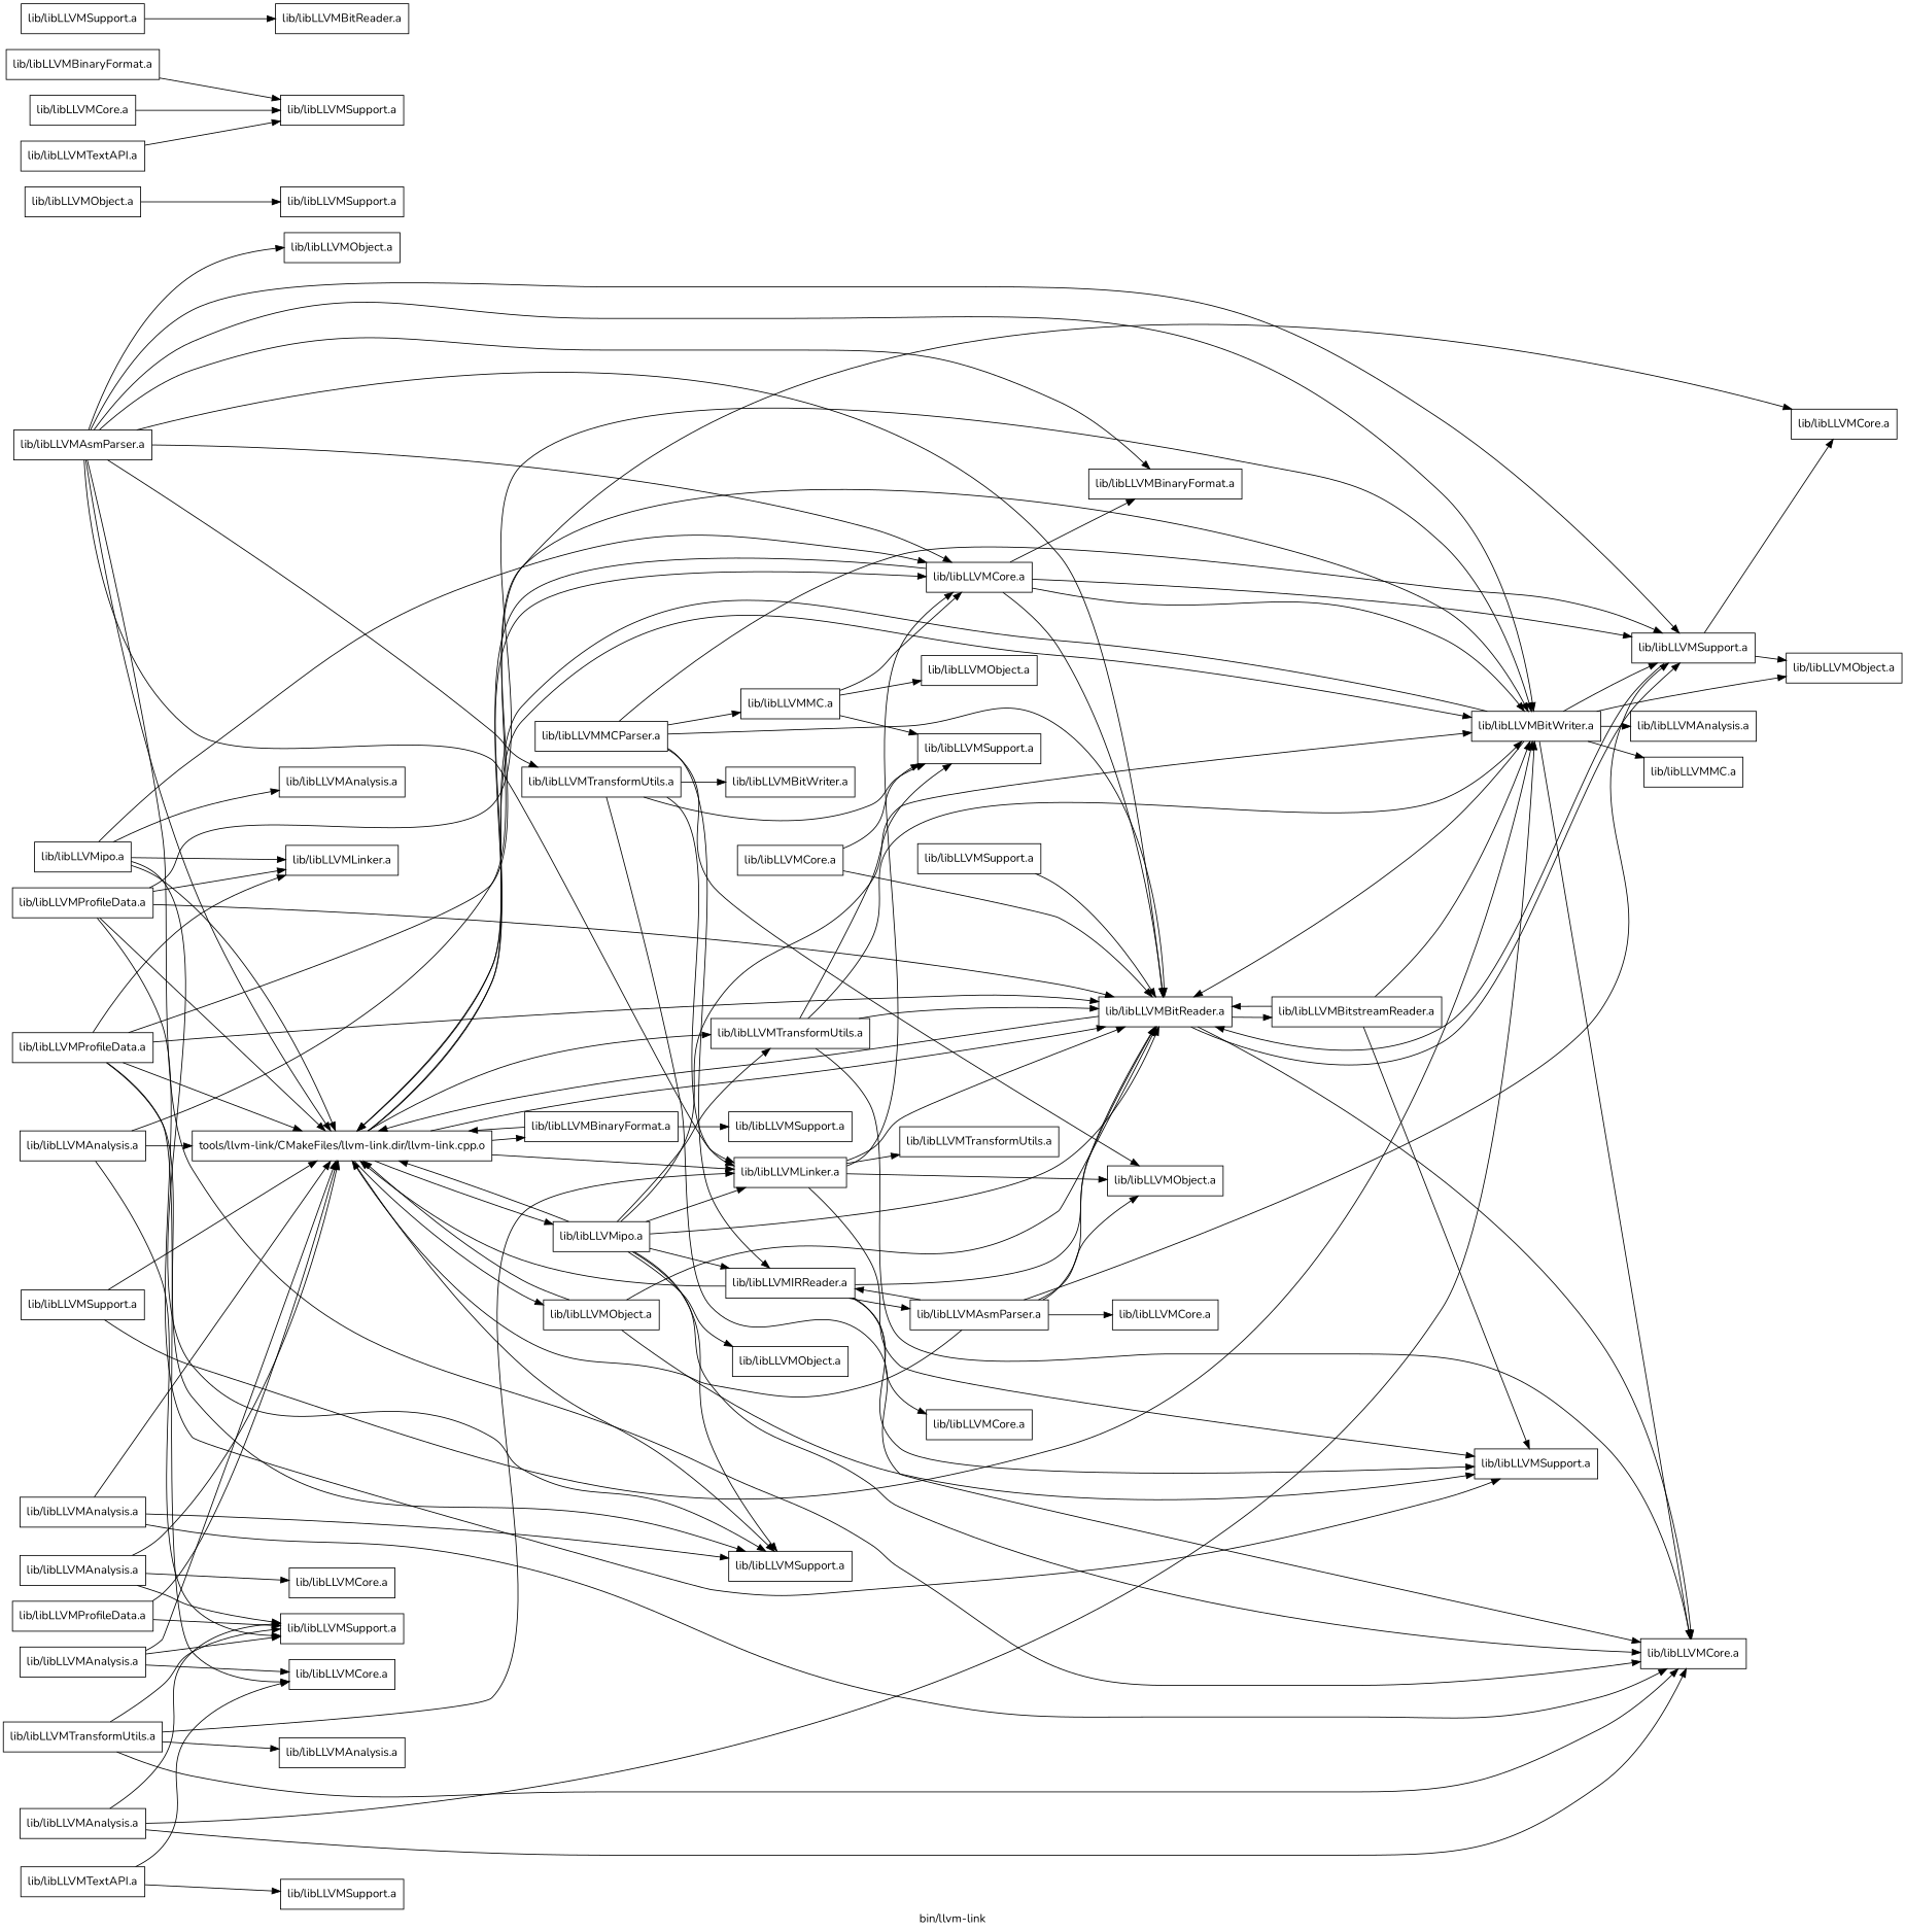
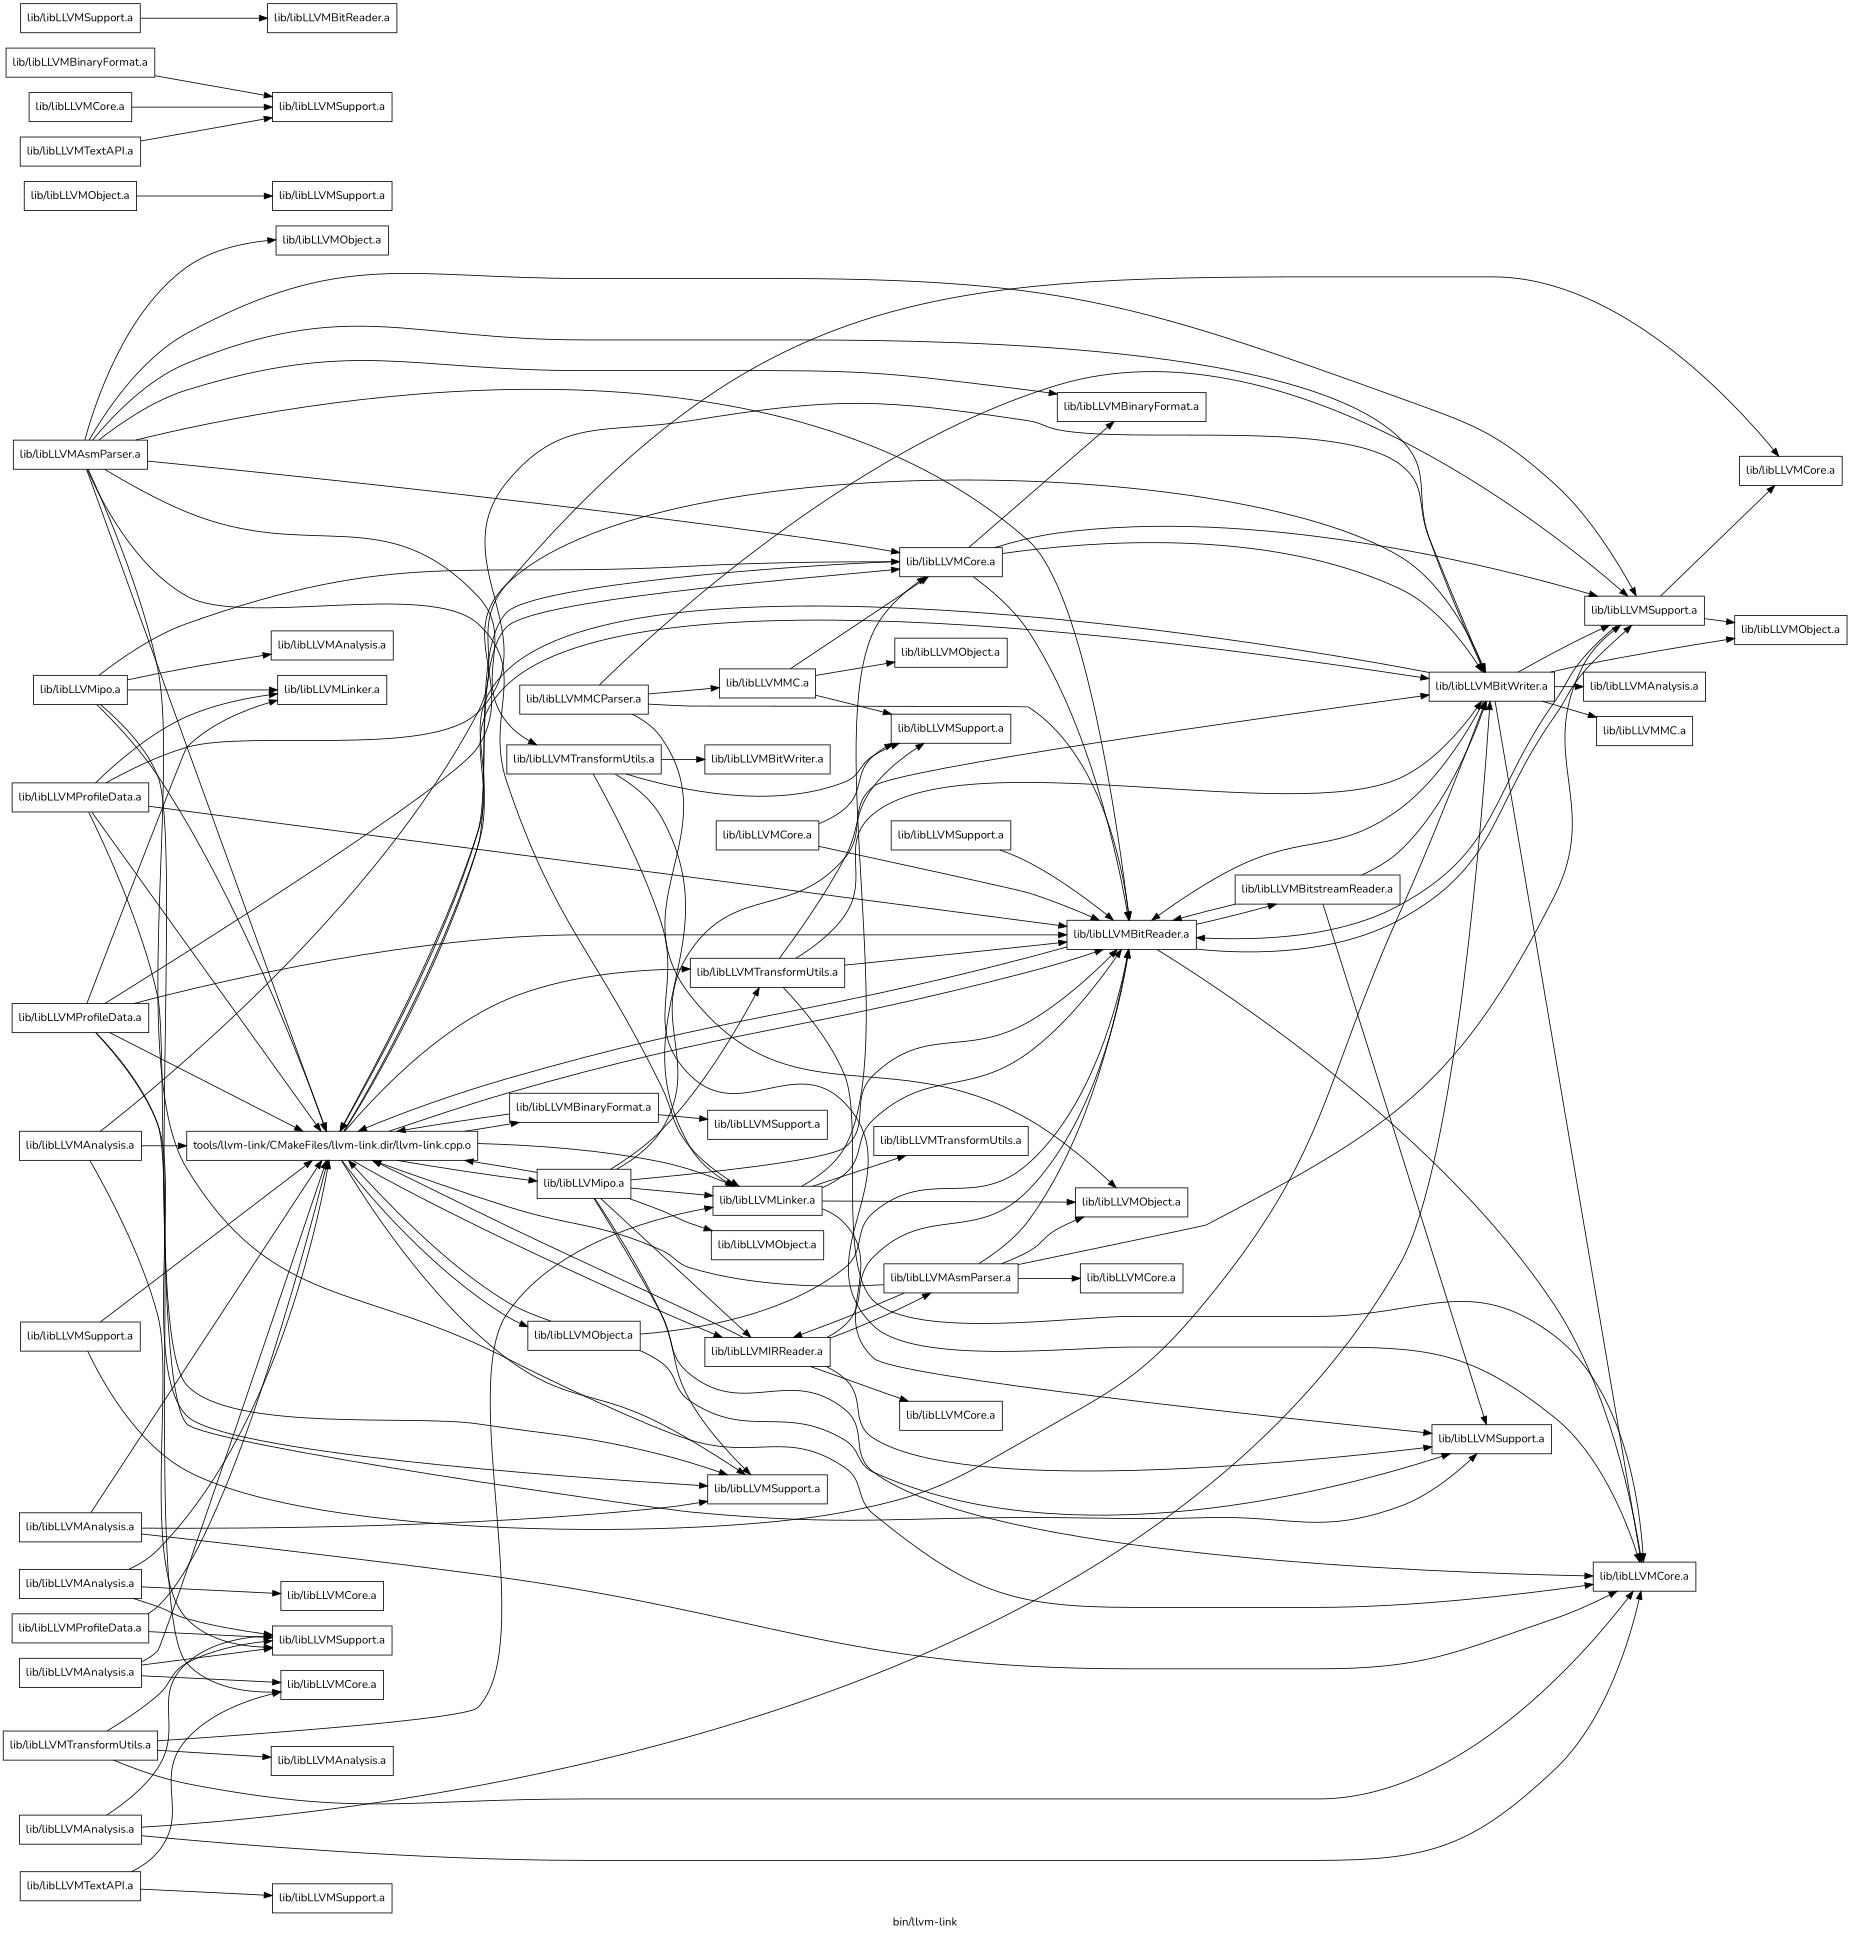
  digraph {
    fontname=Nunito
    label="bin/llvm-link"
    rankdir=LR
    node [fontname=Nunito shape=record]
    edge [fontname=Nunito]
    n1 [label="{tools/llvm-link/CMakeFiles/llvm-link.dir/llvm-link.cpp.o}"]
    n2 [label="{lib/libLLVMBinaryFormat.a}"]
    n3 [label="{lib/libLLVMBitReader.a}"]
    n4 [label="{lib/libLLVMBitWriter.a}"]
    n5 [label="{lib/libLLVMCore.a}"]
    n6 [label="{lib/libLLVMIRReader.a}"]
    n7 [label="{lib/libLLVMLinker.a}"]
    n8 [label="{lib/libLLVMObject.a}"]
    n9 [label="{lib/libLLVMSupport.a}"]
    n10 [label="{lib/libLLVMTransformUtils.a}"]
    n11 [label="{lib/libLLVMipo.a}"]
    n12 [label="{lib/libLLVMSupport.a}"]
    n13 [label="{lib/libLLVMCore.a}"]
    n14 [label="{lib/libLLVMSupport.a}"]
    n15 [label="{lib/libLLVMBitstreamReader.a}"]
    n16 [label="{lib/libLLVMObject.a}"]
    n17 [label="{lib/libLLVMAnalysis.a}"]
    n18 [label="{lib/libLLVMMC.a}"]
    n19 [label="{lib/libLLVMBinaryFormat.a}"]
    n20 [label="{lib/libLLVMCore.a}"]
    n21 [label="{lib/libLLVMSupport.a}"]
    n22 [label="{lib/libLLVMAsmParser.a}"]
    n23 [label="{lib/libLLVMObject.a}"]
    n24 [label="{lib/libLLVMTransformUtils.a}"]
    n25 [label="{lib/libLLVMSupport.a}"]
    n26 [label="{lib/libLLVMObject.a}"]
    n27 [label="{lib/libLLVMCore.a}"]
    n28 [label="{lib/libLLVMCore.a}"]
    n29 [label="{lib/libLLVMCore.a}"]
    n30 [label="{lib/libLLVMObject.a}"]
    n31 [label="{lib/libLLVMSupport.a}"]
    n32 [label="{lib/libLLVMBinaryFormat.a}"]
    n33 [label="{lib/libLLVMSupport.a}"]
    n34 [label="{lib/libLLVMTransformUtils.a}"]
    n35 [label="{lib/libLLVMBitWriter.a}"]
    n36 [label="{lib/libLLVMCore.a}"]
    n37 [label="{lib/libLLVMTransformUtils.a}"]
    n38 [label="{lib/libLLVMSupport.a}"]
    n39 [label="{lib/libLLVMAnalysis.a}"]
    n40 [label="{lib/libLLVMipo.a}"]
    n41 [label="{lib/libLLVMLinker.a}"]
    n42 [label="{lib/libLLVMAnalysis.a}"]
    n43 [label="{lib/libLLVMAsmParser.a}"]
    n44 [label="{lib/libLLVMObject.a}"]
    n45 [label="{lib/libLLVMAnalysis.a}"]
    n46 [label="{lib/libLLVMSupport.a}"]
    n47 [label="{lib/libLLVMAnalysis.a}"]
    n48 [label="{lib/libLLVMCore.a}"]
    n49 [label="{lib/libLLVMSupport.a}"]
    n50 [label="{lib/libLLVMAnalysis.a}"]
    n51 [label="{lib/libLLVMCore.a}"]
    n52 [label="{lib/libLLVMAnalysis.a}"]
    n53 [label="{lib/libLLVMAnalysis.a}"]
    n54 [label="{lib/libLLVMMCParser.a}"]
    n55 [label="{lib/libLLVMMC.a}"]
    n56 [label="{lib/libLLVMObject.a}"]
    n57 [label="{lib/libLLVMTextAPI.a}"]
    n58 [label="{lib/libLLVMSupport.a}"]
    n59 [label="{lib/libLLVMBitReader.a}"]
    n60 [label="{lib/libLLVMTextAPI.a}"]
    n61 [label="{lib/libLLVMSupport.a}"]
    n62 [label="{lib/libLLVMProfileData.a}"]
    n63 [label="{lib/libLLVMProfileData.a}"]
    n64 [label="{lib/libLLVMProfileData.a}"]
    n1 -> n2
    n1 -> n3
    n1 -> n4
    n1 -> n5
-   n54 -> n6
+   n1 -> n6
    n1 -> n7
    n1 -> n8
    n1 -> n9
    n1 -> n10
    n1 -> n11
    n2 -> n1
    n2 -> n12
    n3 -> n1
    n3 -> n13
    n3 -> n14
    n3 -> n15
    n4 -> n1
    n4 -> n3
    n4 -> n13
    n4 -> n14
    n4 -> n16
    n4 -> n17
    n4 -> n18
    n5 -> n1
    n5 -> n3
    n5 -> n4
    n5 -> n14
    n5 -> n19
    n6 -> n1
    n6 -> n3
    n6 -> n20
    n6 -> n21
    n6 -> n22
    n7 -> n3
    n7 -> n5
    n7 -> n21
    n7 -> n23
    n7 -> n24
    n8 -> n1
    n8 -> n3
    n8 -> n21
    n10 -> n3
    n10 -> n4
    n10 -> n13
    n10 -> n25
    n11 -> n1
    n11 -> n3
    n11 -> n4
    n11 -> n6
    n11 -> n7
    n11 -> n9
    n11 -> n10
    n11 -> n13
    n11 -> n26
    n14 -> n3
    n14 -> n16
    n14 -> n27
    n15 -> n3
    n15 -> n4
    n15 -> n21
    n22 -> n1
    n22 -> n3
    n22 -> n6
    n22 -> n14
    n22 -> n23
    n22 -> n28
    n29 -> n3
    n29 -> n25
    n30 -> n31
    n32 -> n33
    n34 -> n7
    n34 -> n13
    n34 -> n25
    n34 -> n35
    n36 -> n33
    n37 -> n7
    n37 -> n13
    n37 -> n38
    n37 -> n39
    n40 -> n1
    n40 -> n5
    n40 -> n9
    n40 -> n41
    n40 -> n42
    n43 -> n1
    n43 -> n3
    n43 -> n4
    n43 -> n5
    n43 -> n7
    n43 -> n13
    n43 -> n14
    n43 -> n19
    n43 -> n34
    n43 -> n44
    n45 -> n1
    n45 -> n9
    n45 -> n13
    n46 -> n1
    n46 -> n4
    n47 -> n1
    n47 -> n38
    n47 -> n48
    n49 -> n3
    n50 -> n1
    n50 -> n38
    n50 -> n51
    n52 -> n4
    n52 -> n13
    n52 -> n38
    n53 -> n1
    n53 -> n27
    n53 -> n38
    n54 -> n3
    n54 -> n14
    n54 -> n23
    n54 -> n55
    n55 -> n5
    n55 -> n25
    n55 -> n56
    n57 -> n33
    n58 -> n59
    n60 -> n48
    n60 -> n61
    n62 -> n1
    n62 -> n3
    n62 -> n4
    n62 -> n9
    n62 -> n41
    n62 -> n48
    n63 -> n1
    n63 -> n3
    n63 -> n4
    n63 -> n21
    n63 -> n41
    n64 -> n1
    n64 -> n38
  }
